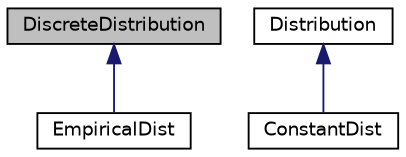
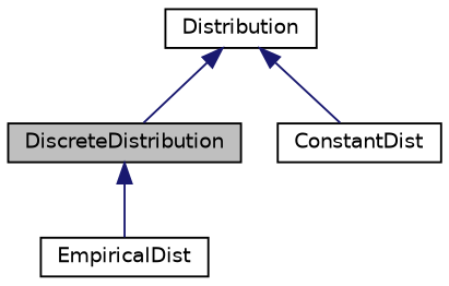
  digraph {
    node [color=black fontname=Helvetica fontsize=10 shape=record]
    edge [color=midnightblue dir=back fontname=Helvetica fontsize=10 labelfontname=Helvetica labelfontsize=10 style=solid]
    n1 [fillcolor=grey75 fontcolor=black height=0.2 label=DiscreteDistribution style=filled width=0.4]
    n2 [height=0.2 label=EmpiricalDist width=0.4]
    n3 [height=0.2 label=ConstantDist width=0.4]
    n4 [height=0.2 label=Distribution width=0.4]
    n1 -> n2
+   n4 -> n1
    n4 -> n3
  }
